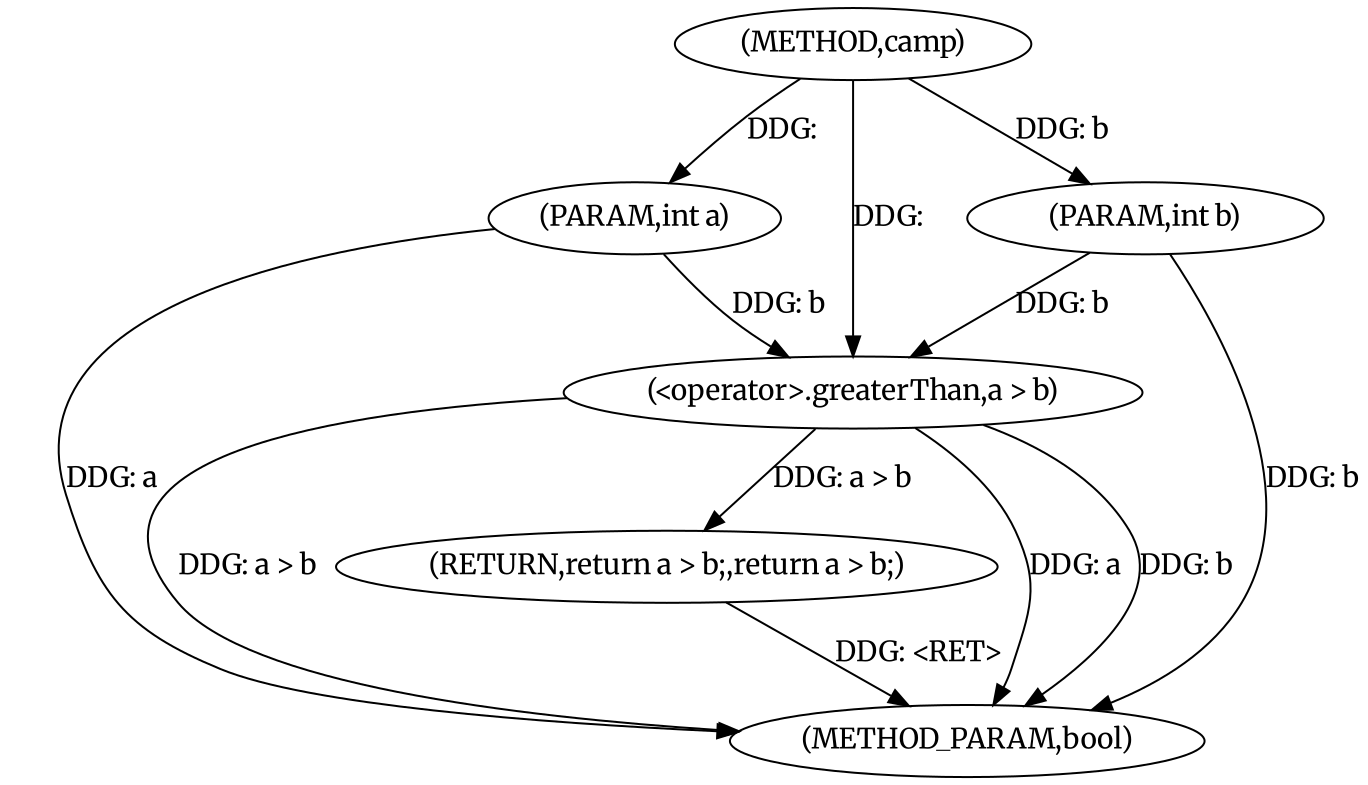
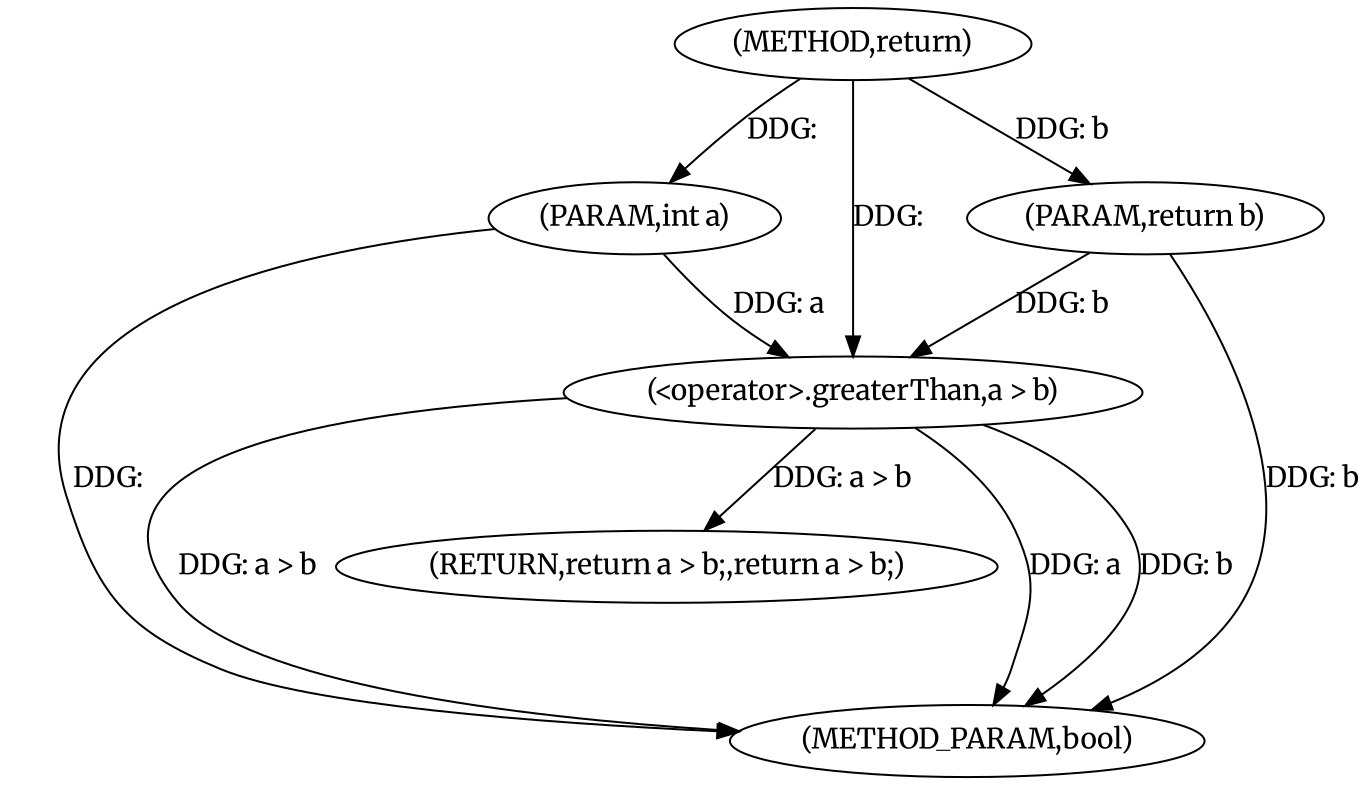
  digraph {
    fontname=Merriweather
    node [fontname=Merriweather]
    edge [fontname=Merriweather]
-   n1 [label="(METHOD,camp)"]
+   n1 [label="(METHOD,return)"]
    n2 [label="(PARAM,int a)"]
-   n3 [label="(PARAM,int b)"]
+   n3 [label="(PARAM,return b)"]
    n4 [label="(<operator>.greaterThan,a > b)"]
    n5 [label="(METHOD_PARAM,bool)"]
    n6 [label="(RETURN,return a > b;,return a > b;)"]
    n1 -> n2 [label="DDG: "]
    n1 -> n3 [label="DDG: b"]
    n1 -> n4 [label="DDG: "]
-   n2 -> n4 [label="DDG: b"]
-   n2 -> n5 [label="DDG: a"]
+   n2 -> n4 [label="DDG: a"]
+   n2 -> n5 [label="DDG: "]
    n3 -> n4 [label="DDG: b"]
    n3 -> n5 [label="DDG: b"]
    n4 -> n5 [label="DDG: a"]
    n4 -> n5 [label="DDG: b"]
    n4 -> n5 [label="DDG: a > b"]
    n4 -> n6 [label="DDG: a > b"]
-   n6 -> n5 [label="DDG: <RET>"]
  }
